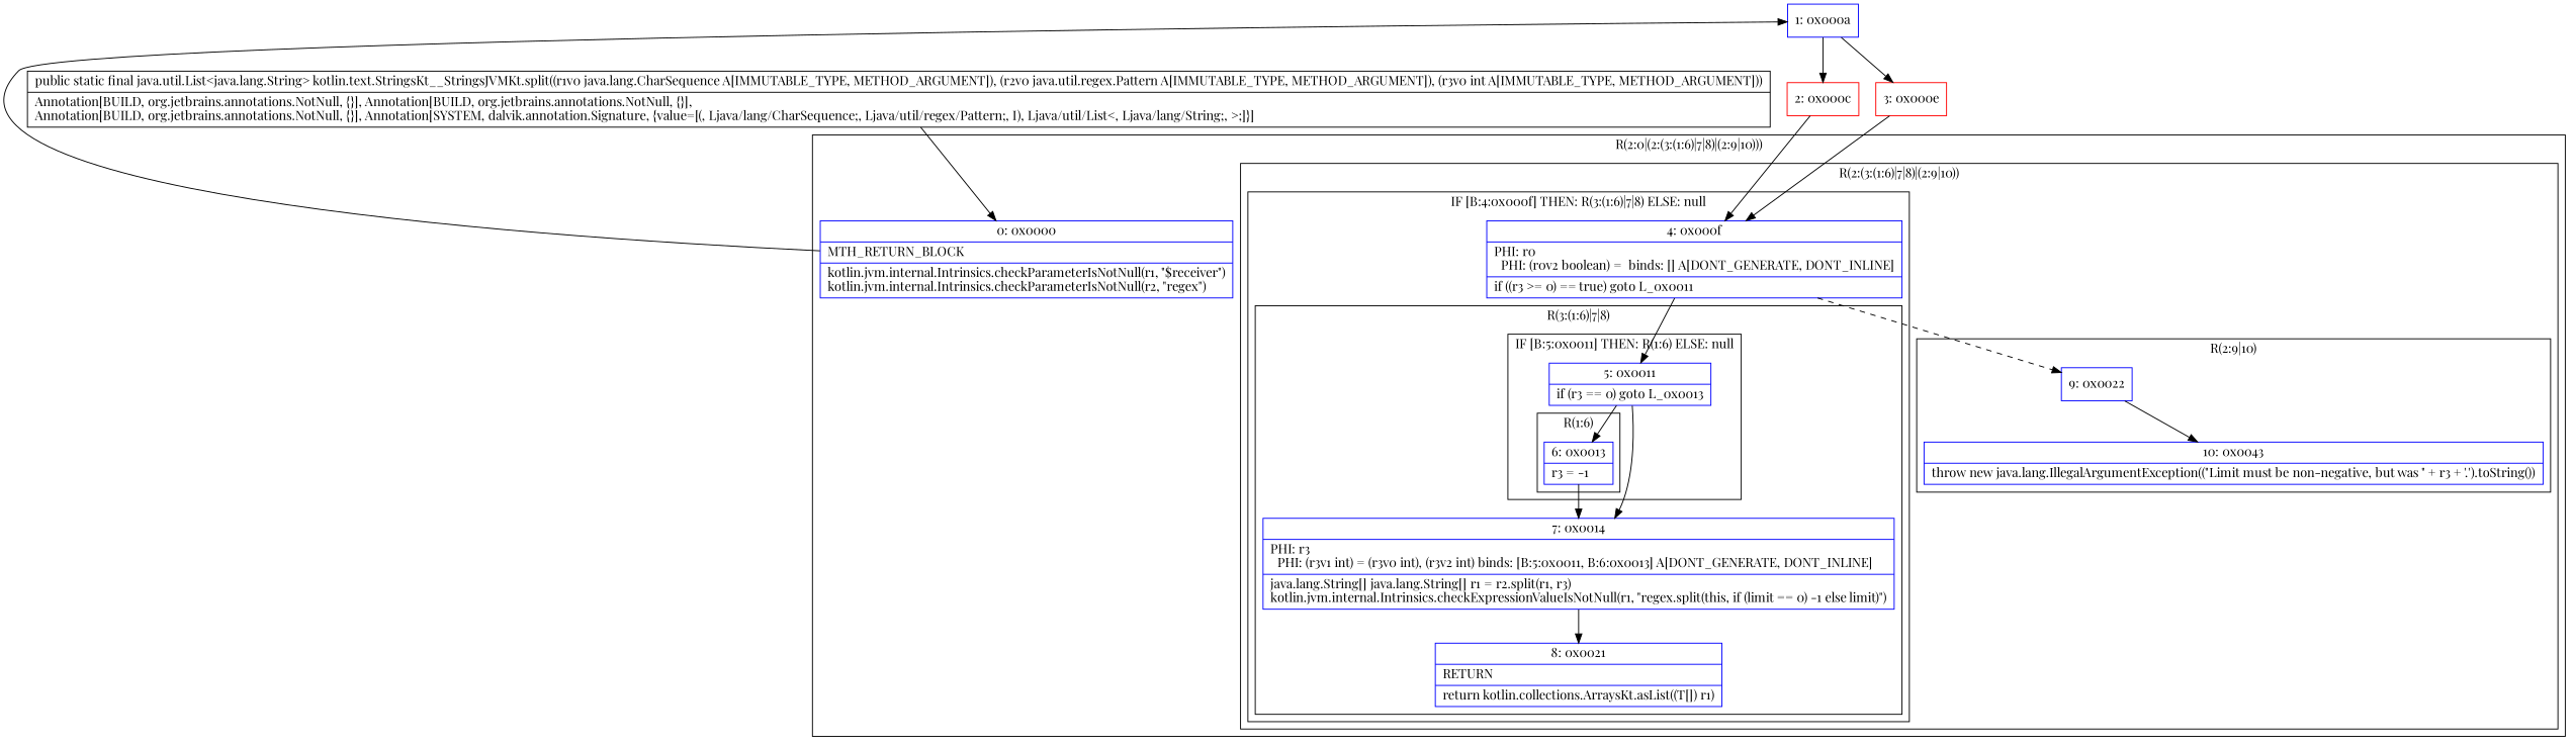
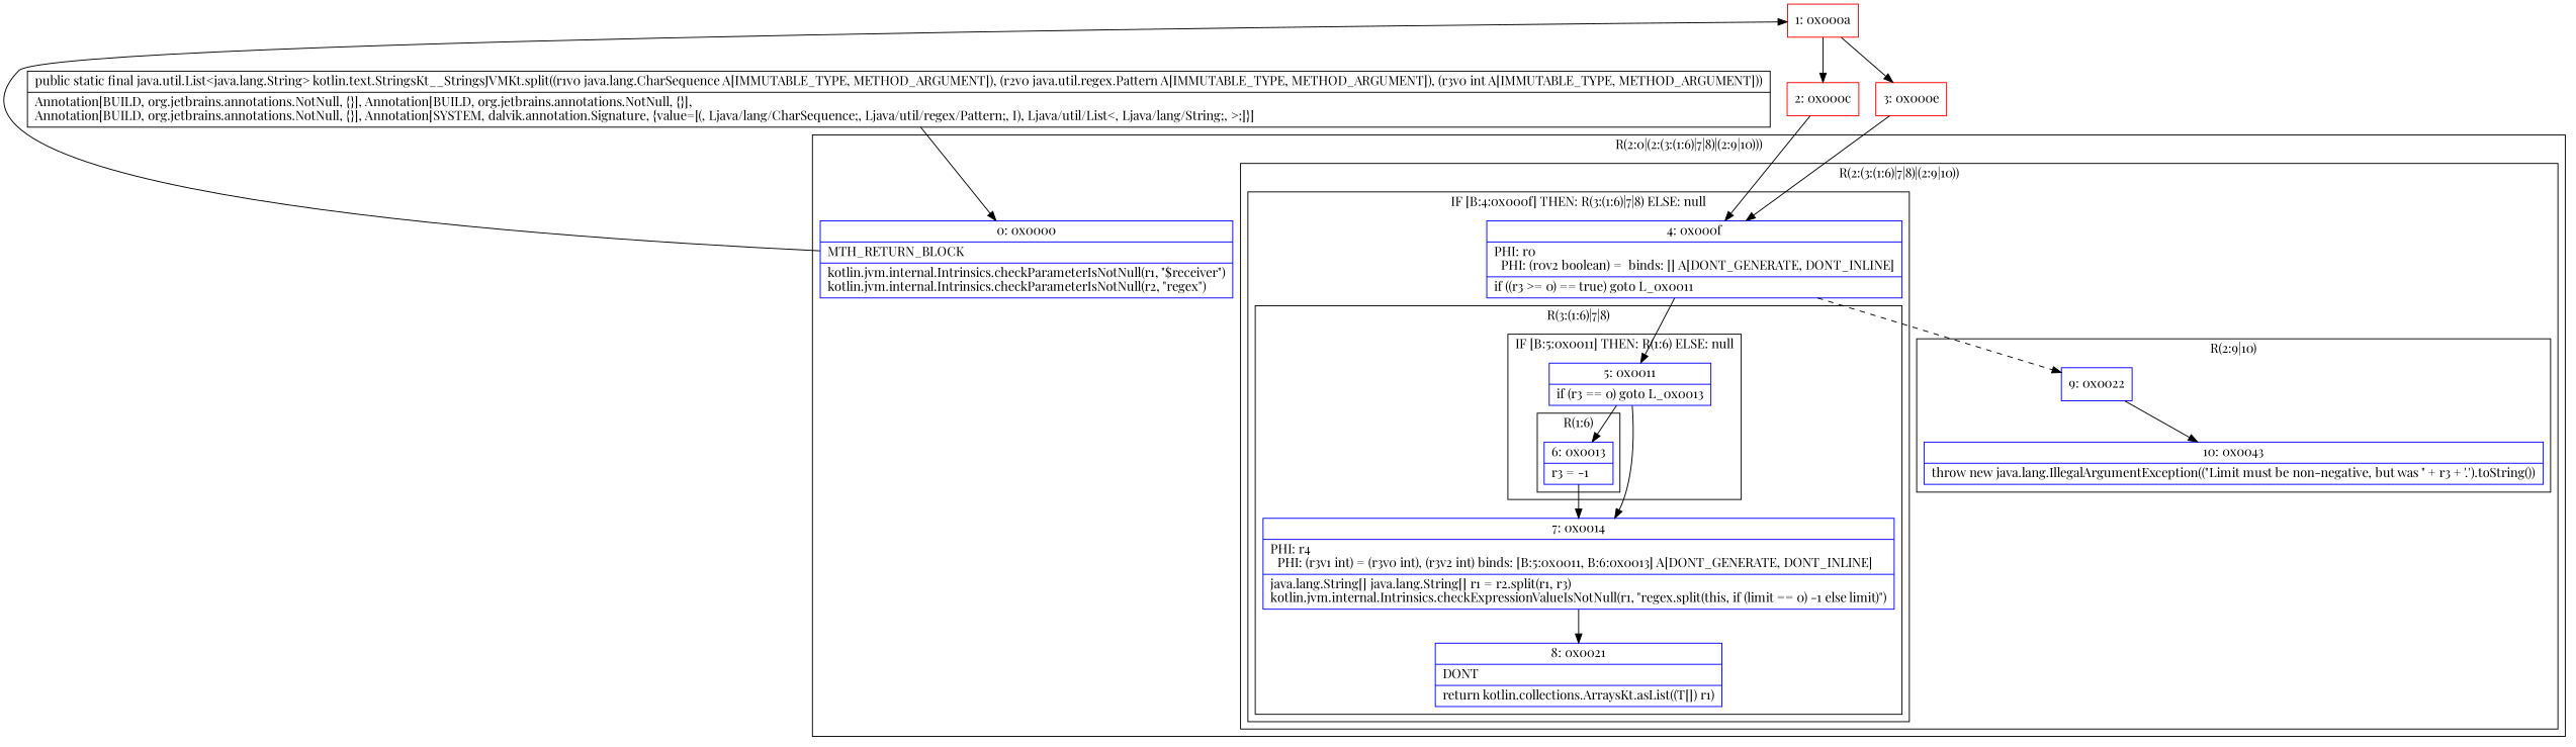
  digraph {
    fontname="Playfair Display"
    node [color=blue fontname="Playfair Display" shape=record]
    edge [fontname="Playfair Display"]
    n1 [label="{6\:\ 0x0013|r3 = \-1\l}"]
    n2 [label="{5\:\ 0x0011|if (r3 == 0) goto L_0x0013\l}"]
-   n3 [label="{7\:\ 0x0014|PHI: r3 \l  PHI: (r3v1 int) = (r3v0 int), (r3v2 int) binds: [B:5:0x0011, B:6:0x0013] A[DONT_GENERATE, DONT_INLINE]\l|java.lang.String[] java.lang.String[] r1 = r2.split(r1, r3)\lkotlin.jvm.internal.Intrinsics.checkExpressionValueIsNotNull(r1, \"regex.split(this, if (limit == 0) \-1 else limit)\")\l}"]
-   n4 [label="{8\:\ 0x0021|RETURN\l|return kotlin.collections.ArraysKt.asList((T[]) r1)\l}"]
+   n3 [label="{7\:\ 0x0014|PHI: r4 \l  PHI: (r3v1 int) = (r3v0 int), (r3v2 int) binds: [B:5:0x0011, B:6:0x0013] A[DONT_GENERATE, DONT_INLINE]\l|java.lang.String[] java.lang.String[] r1 = r2.split(r1, r3)\lkotlin.jvm.internal.Intrinsics.checkExpressionValueIsNotNull(r1, \"regex.split(this, if (limit == 0) \-1 else limit)\")\l}"]
+   n4 [label="{8\:\ 0x0021|DONT\l|return kotlin.collections.ArraysKt.asList((T[]) r1)\l}"]
    n5 [label="{4\:\ 0x000f|PHI: r0 \l  PHI: (r0v2 boolean) =  binds: [] A[DONT_GENERATE, DONT_INLINE]\l|if ((r3 \>= 0) == true) goto L_0x0011\l}"]
    n6 [label="{9\:\ 0x0022}"]
    n7 [label="{10\:\ 0x0043|throw new java.lang.IllegalArgumentException((\"Limit must be non\-negative, but was \" + r3 + '.').toString())\l}"]
    n8 [label="{0\:\ 0x0000|MTH_RETURN_BLOCK\l|kotlin.jvm.internal.Intrinsics.checkParameterIsNotNull(r1, \"$receiver\")\lkotlin.jvm.internal.Intrinsics.checkParameterIsNotNull(r2, \"regex\")\l}"]
-   n9 [label="{1\:\ 0x000a}"]
+   n9 [color=red label="{1\:\ 0x000a}"]
    n10 [color=red label="{2\:\ 0x000c}"]
    n11 [color=red label="{3\:\ 0x000e}"]
    n12 [label="{public static final java.util.List\<java.lang.String\> kotlin.text.StringsKt__StringsJVMKt.split((r1v0 java.lang.CharSequence A[IMMUTABLE_TYPE, METHOD_ARGUMENT]), (r2v0 java.util.regex.Pattern A[IMMUTABLE_TYPE, METHOD_ARGUMENT]), (r3v0 int A[IMMUTABLE_TYPE, METHOD_ARGUMENT]))  | Annotation[BUILD, org.jetbrains.annotations.NotNull, \{\}], Annotation[BUILD, org.jetbrains.annotations.NotNull, \{\}], \lAnnotation[BUILD, org.jetbrains.annotations.NotNull, \{\}], Annotation[SYSTEM, dalvik.annotation.Signature, \{value=[(, Ljava\/lang\/CharSequence;, Ljava\/util\/regex\/Pattern;, I), Ljava\/util\/List\<, Ljava\/lang\/String;, \>;]\}]\l}" color=""]
    subgraph cluster_1 {
      label="R(2:0|(2:(3:(1:6)|7|8)|(2:9|10)))"
      n8
      subgraph cluster_2 {
        label="R(2:(3:(1:6)|7|8)|(2:9|10))"
        subgraph cluster_3 {
          label="IF [B:4:0x000f] THEN: R(3:(1:6)|7|8) ELSE: null"
          n5
          subgraph cluster_4 {
            label="R(3:(1:6)|7|8)"
            n3
            n4
            subgraph cluster_5 {
              label="IF [B:5:0x0011] THEN: R(1:6) ELSE: null"
              n2
              subgraph cluster_6 {
                label="R(1:6)"
                n1
              }
            }
          }
        }
        subgraph cluster_7 {
          label="R(2:9|10)"
          n6
          n7
        }
      }
    }
    n1 -> n3
    n2 -> n1
    n2 -> n3 [style=solid]
    n3 -> n4
    n5 -> n2
    n5 -> n6 [style=dashed]
    n6 -> n7
    n8 -> n9
    n9 -> n10
    n9 -> n11
    n10 -> n5
    n11 -> n5
    n12 -> n8
  }
